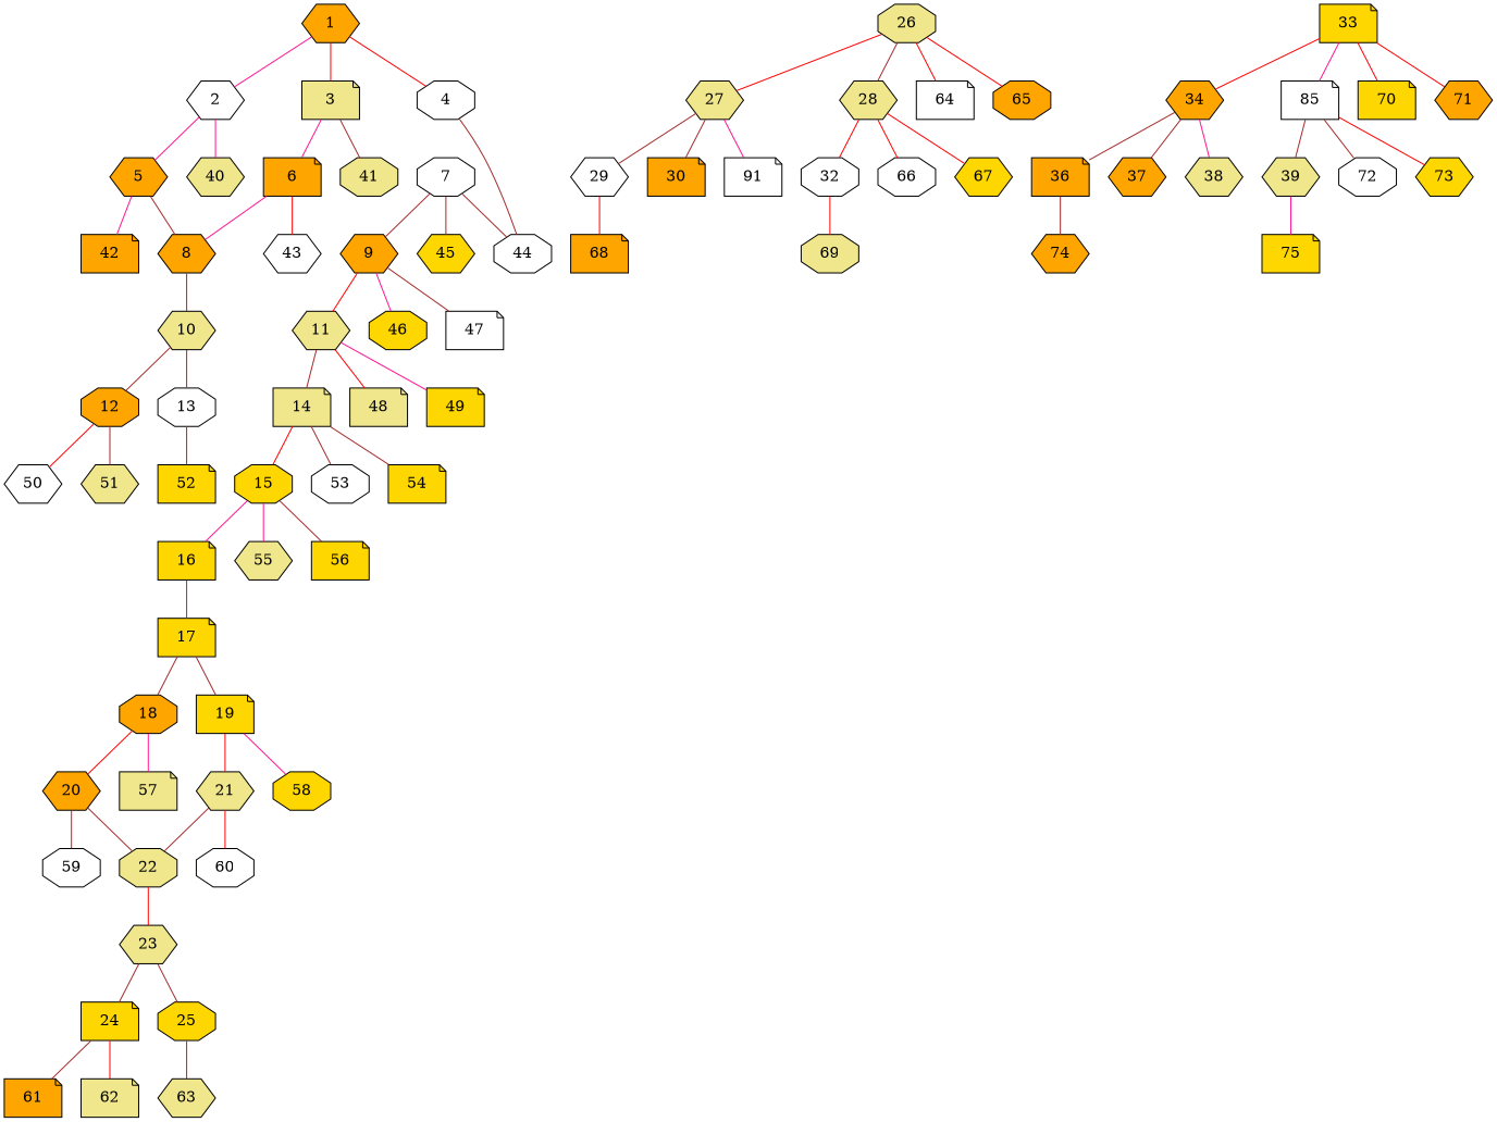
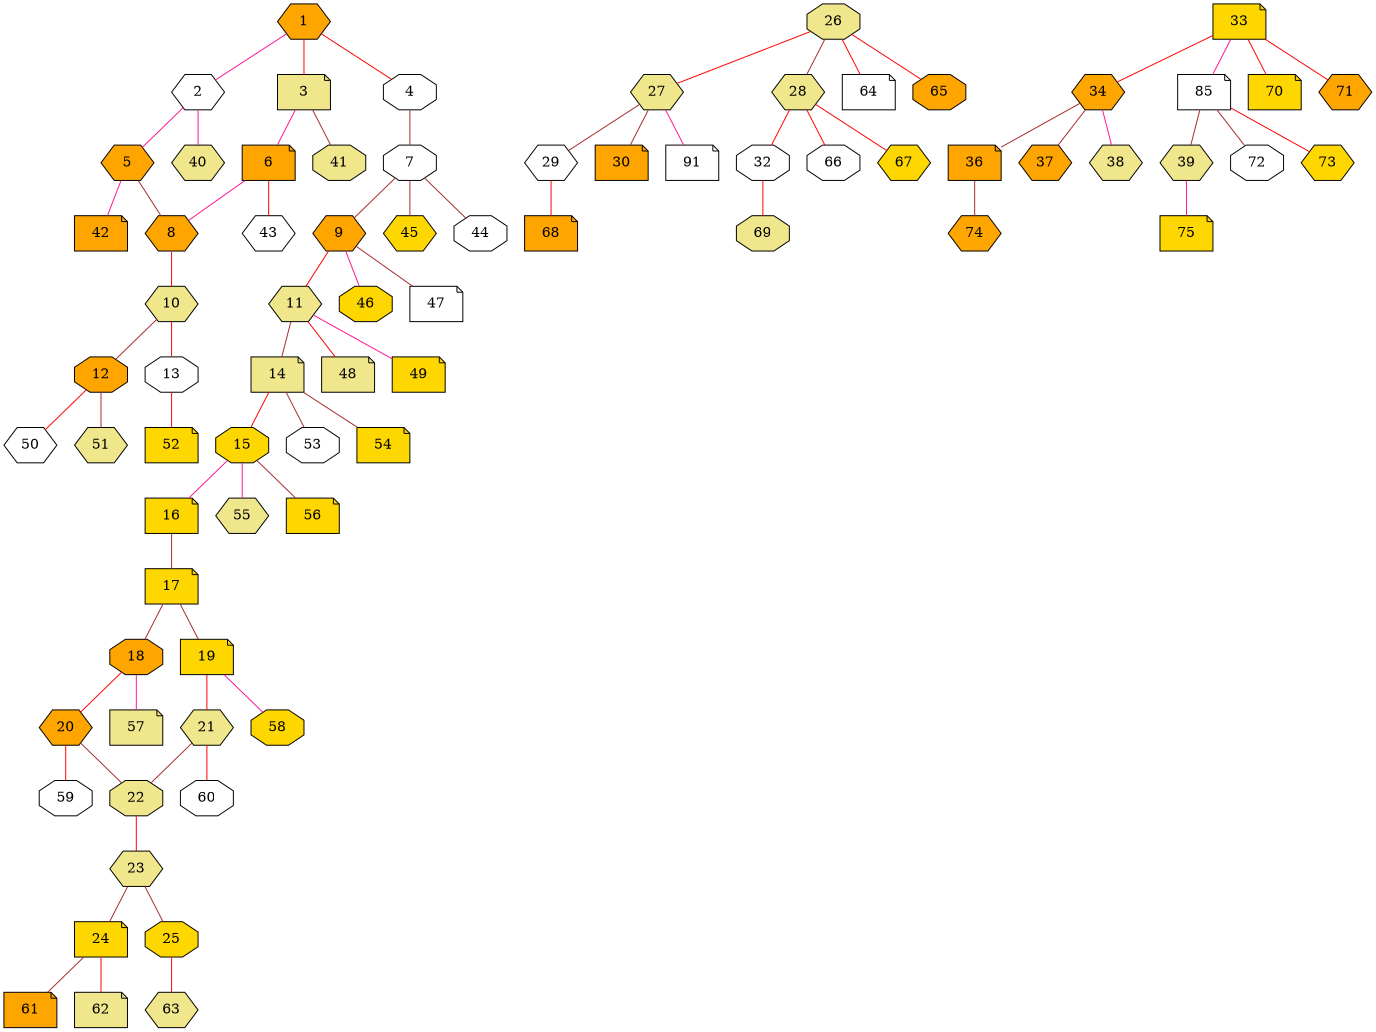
  graph {
    node [chem=H fillcolor=khaki shape=hexagon style=filled]
    edge [color=red valence=1]
    1 [chem=C fillcolor=orange]
    2 [chem=C fillcolor=white]
    3 [chem=C shape=note]
    4 [chem=O fillcolor=white shape=octagon]
    5 [chem=C fillcolor=orange]
    40
    6 [chem=C fillcolor=orange shape=note]
    41 [shape=octagon]
    7 [chem=C fillcolor=white shape=octagon]
    8 [chem=C fillcolor=orange]
    42 [fillcolor=orange shape=note]
    43 [fillcolor=white]
    9 [chem=C fillcolor=orange]
    44 [fillcolor=white shape=octagon]
    45 [fillcolor=gold]
    10 [chem=C]
    11 [chem=C]
    46 [fillcolor=gold shape=octagon]
    47 [fillcolor=white shape=note]
    12 [chem=N fillcolor=orange shape=octagon]
    13 [chem=N fillcolor=white shape=octagon]
    14 [chem=C shape=note]
    48 [shape=note]
    49 [fillcolor=gold shape=note]
    50 [fillcolor=white]
    51
    52 [fillcolor=gold shape=note]
    15 [chem=C fillcolor=gold shape=octagon]
    53 [fillcolor=white shape=octagon]
    54 [fillcolor=gold shape=note]
    16 [chem=O fillcolor=gold shape=note]
    55
    56 [fillcolor=gold shape=note]
    17 [chem=C fillcolor=gold shape=note]
    18 [chem=C fillcolor=orange shape=octagon]
    19 [chem=C fillcolor=gold shape=note]
    20 [chem=C fillcolor=orange]
    57 [shape=note]
    21 [chem=C]
    58 [fillcolor=gold shape=octagon]
    22 [chem=C shape=octagon]
    59 [fillcolor=white shape=octagon]
    60 [fillcolor=white shape=octagon]
    23 [chem=C]
    24 [chem=N fillcolor=gold shape=note]
    25 [chem=N fillcolor=gold shape=octagon]
    61 [fillcolor=orange shape=note]
    62 [shape=note]
    63
    26 [chem=C shape=octagon]
    27 [chem=S]
    28 [chem=C]
    64 [fillcolor=white shape=note]
    65 [fillcolor=orange shape=octagon]
    29 [chem=O fillcolor=white]
    30 [chem=O fillcolor=orange shape=note]
    n57 [chem=O fillcolor=white label=91 shape=note]
    32 [chem=O fillcolor=white shape=octagon]
    66 [fillcolor=white shape=octagon]
    67 [fillcolor=gold]
    68 [fillcolor=orange shape=note]
    69 [shape=octagon]
    33 [chem=C fillcolor=gold shape=note]
    34 [chem=S fillcolor=orange]
    n65 [chem=C fillcolor=white label=85 shape=note]
    70 [fillcolor=gold shape=note]
    71 [fillcolor=orange]
    36 [chem=O fillcolor=orange shape=note]
    37 [chem=O fillcolor=orange]
    38 [chem=O]
    39 [chem=O]
    72 [fillcolor=white shape=octagon]
    73 [fillcolor=gold]
    74 [fillcolor=orange]
    75 [fillcolor=gold shape=note]
    1 -- 2 [color=deeppink valence=2]
    1 -- 3
    1 -- 4
    2 -- 5 [color=deeppink]
    2 -- 40 [color=deeppink]
    3 -- 6 [color=deeppink valence=2]
    3 -- 41 [color=brown]
-   4 -- 44 [color=brown]
+   4 -- 7 [color=brown]
    5 -- 8 [color=brown valence=2]
    5 -- 42 [color=deeppink]
    6 -- 8 [color=deeppink]
    6 -- 43
    7 -- 9 [color=brown]
    7 -- 44 [color=brown]
    7 -- 45 [color=brown]
    8 -- 10
    9 -- 11
    9 -- 46 [color=deeppink]
    9 -- 47 [color=brown]
    10 -- 12 [color=brown]
    10 -- 13 [valence=2]
    11 -- 14 [color=brown]
    11 -- 48
    11 -- 49 [color=deeppink]
    12 -- 50
    12 -- 51 [color=brown]
    13 -- 52
    14 -- 15
    14 -- 53 [color=brown]
    14 -- 54 [color=brown]
    15 -- 16 [color=deeppink]
    15 -- 55 [color=deeppink]
    15 -- 56 [color=brown]
    16 -- 17 [color=brown]
    17 -- 18 [color=brown]
    17 -- 19 [color=brown valence=2]
    18 -- 20 [valence=2]
    18 -- 57 [color=deeppink]
    19 -- 21
    19 -- 58 [color=deeppink]
    20 -- 22 [color=brown]
    20 -- 59
    21 -- 22 [color=brown valence=2]
    21 -- 60
    22 -- 23
    23 -- 24 [color=brown]
    23 -- 25 [color=brown valence=2]
    24 -- 61 [color=brown]
    24 -- 62
    25 -- 63
    26 -- 27
    26 -- 28 [color=brown]
    26 -- 64
    26 -- 65
    27 -- 29 [color=brown]
    27 -- 30 [color=brown valence=2]
    27 -- n57 [color=deeppink valence=2]
    28 -- 32
    28 -- 66
    28 -- 67
    29 -- 68
    32 -- 69
    33 -- 34
    33 -- n65 [color=deeppink]
    33 -- 70
    33 -- 71
    34 -- 36 [color=brown]
    34 -- 37 [color=brown valence=2]
    34 -- 38 [color=deeppink valence=2]
    n65 -- 39 [color=brown]
    n65 -- 72 [color=brown]
    n65 -- 73
    36 -- 74 [color=brown]
    39 -- 75 [color=deeppink]
  }
